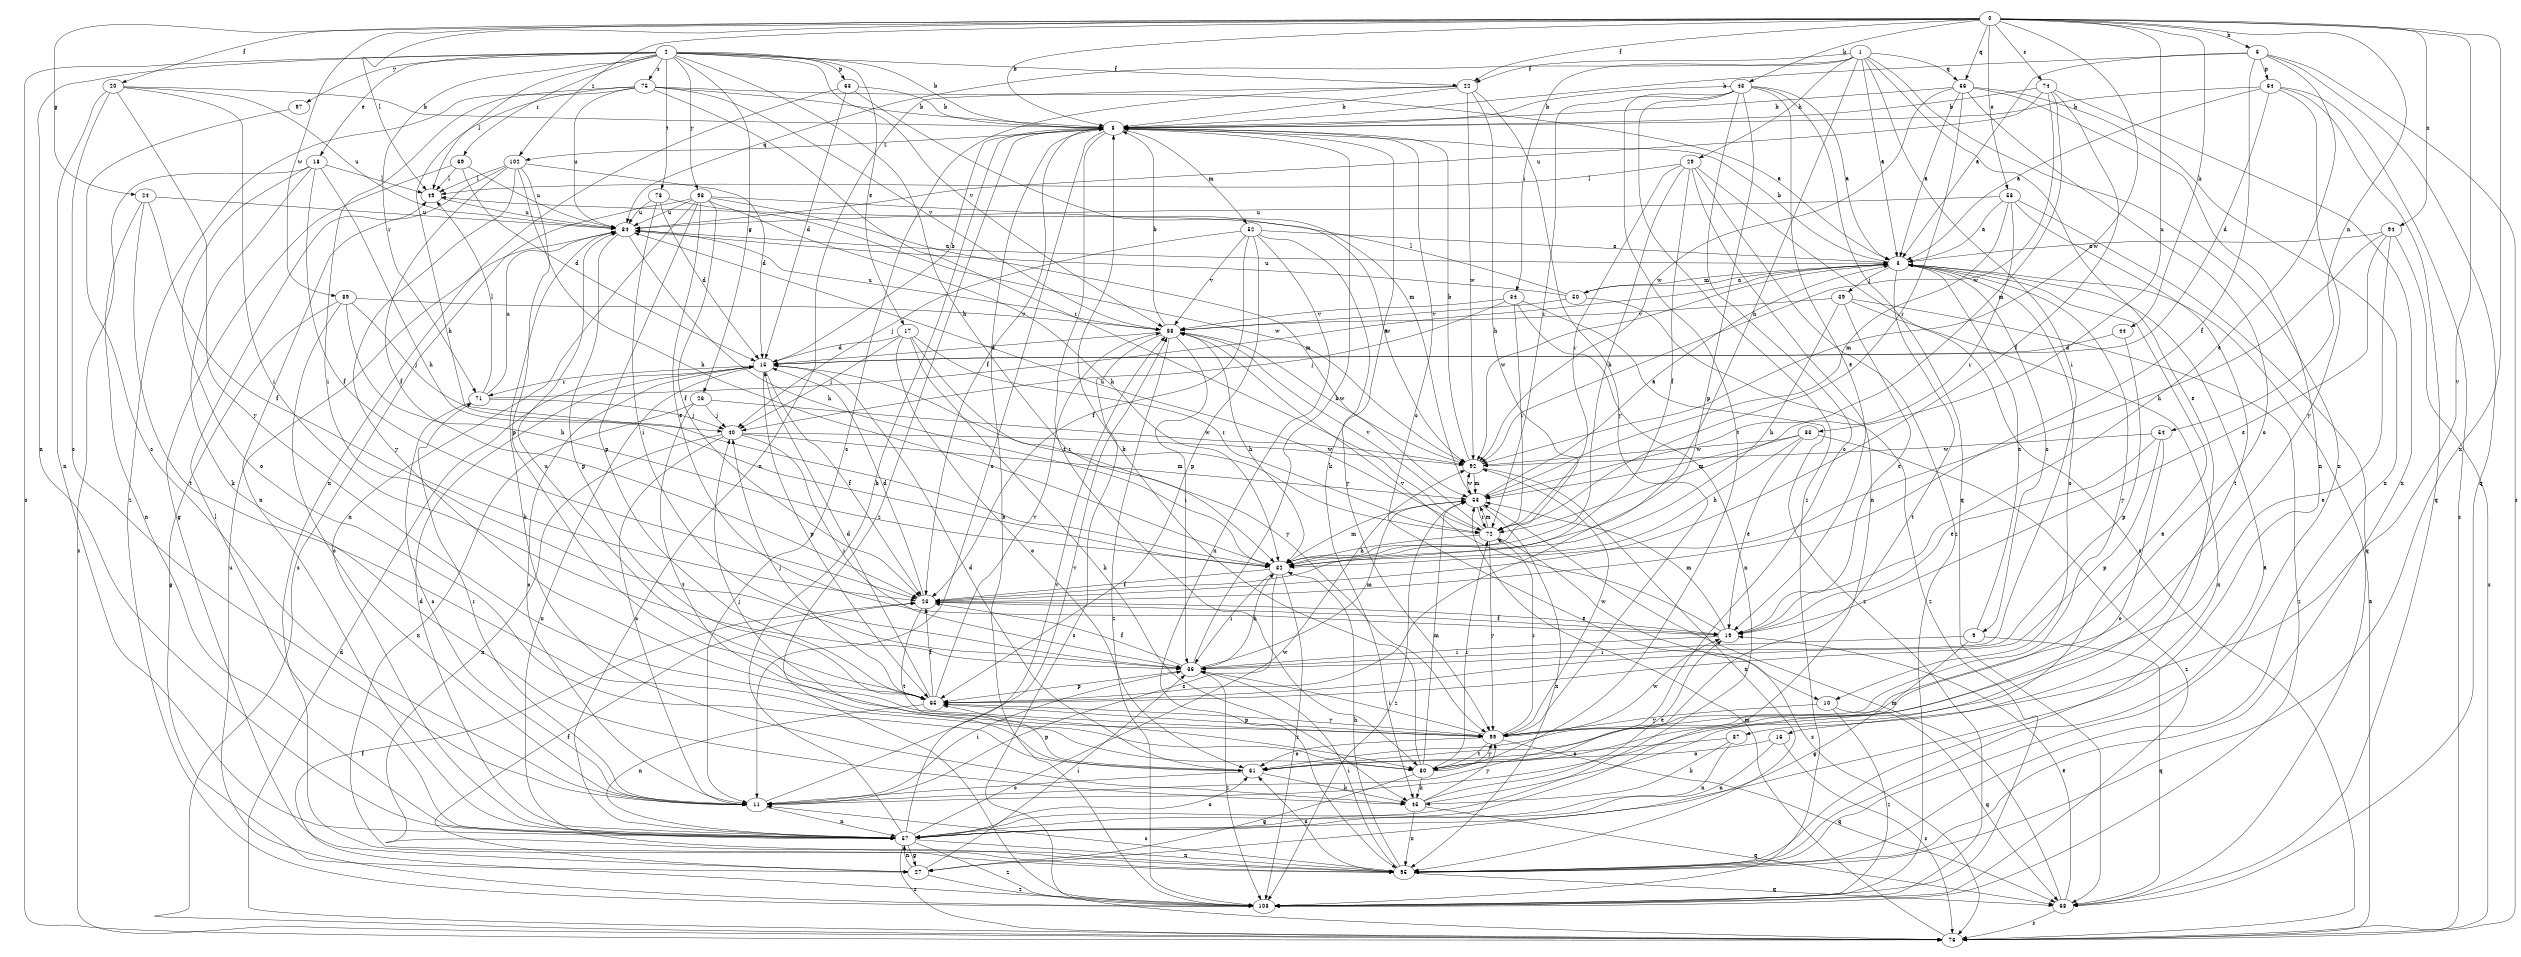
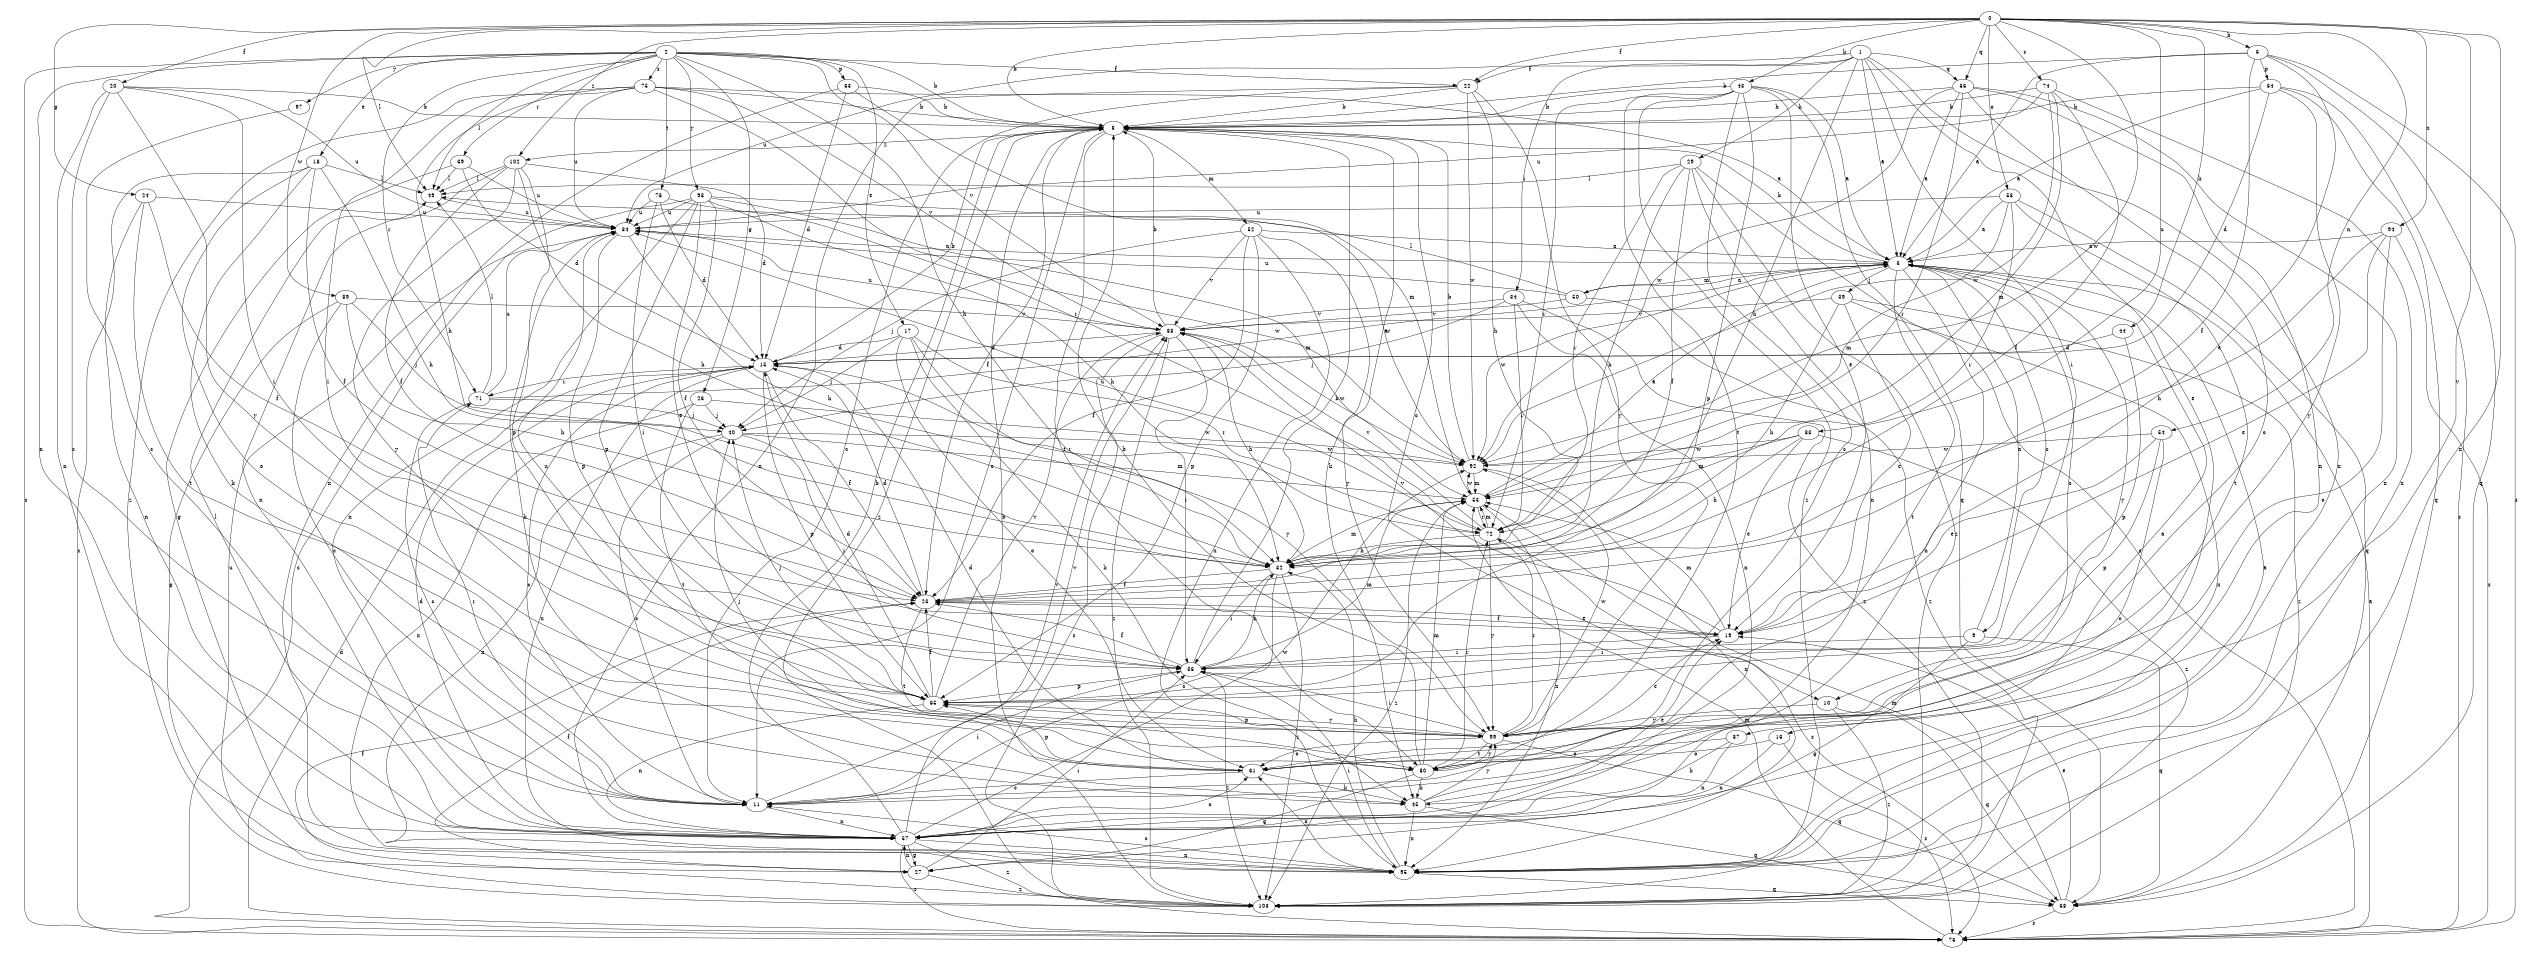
  strict digraph {
    0
    6
    8
    20
    22
    24
    43
    44
    49
    54
    58
    66
    74
    83
    87
    89
    92
    94
    95
    102
    3
    76
    19
    23
    64
    68
    10
    80
    11
    45
    52
    103
    36
    84
    57
    99
    32
    65
    72
    15
    53
    61
    88
    27
    40
    1
    16
    29
    34
    9
    39
    50
    2
    17
    18
    26
    63
    69
    71
    75
    78
    97
    98
    0 -> 6 [label=b]
    0 -> 8 [label=b]
    0 -> 20 [label=f]
    0 -> 22 [label=f]
    0 -> 24 [label=g]
    0 -> 43 [label=k]
    0 -> 44 [label=k]
    0 -> 49 [label=l]
    0 -> 54 [label=n]
    0 -> 58 [label=o]
    0 -> 66 [label=q]
    0 -> 74 [label=s]
    0 -> 83 [label=u]
    0 -> 87 [label=v]
    0 -> 89 [label=w]
    0 -> 92 [label=w]
    0 -> 94 [label=x]
    0 -> 95 [label=x]
    0 -> 102 [label=z]
    6 -> 8 [label=b]
    6 -> 3 [label=a]
    6 -> 76 [label=s]
    6 -> 19 [label=e]
    6 -> 23 [label=f]
    6 -> 64 [label=p]
    6 -> 68 [label=q]
    8 -> 102 [label=z]
    8 -> 23 [label=f]
    8 -> 10 [label=c]
    8 -> 80 [label=t]
    8 -> 11 [label=c]
    8 -> 45 [label=k]
    8 -> 52 [label=m]
    8 -> 103 [label=z]
    20 -> 8 [label=b]
    20 -> 11 [label=c]
    20 -> 36 [label=i]
    20 -> 84 [label=u]
    20 -> 57 [label=n]
    20 -> 99 [label=y]
    22 -> 8 [label=b]
    22 -> 92 [label=w]
    22 -> 11 [label=c]
    22 -> 57 [label=n]
    22 -> 99 [label=y]
    22 -> 32 [label=h]
    24 -> 23 [label=f]
    24 -> 80 [label=t]
    24 -> 84 [label=u]
    24 -> 57 [label=n]
    43 -> 8 [label=b]
    43 -> 3 [label=a]
    43 -> 19 [label=e]
    43 -> 68 [label=q]
    43 -> 80 [label=t]
    43 -> 11 [label=c]
    43 -> 103 [label=z]
    43 -> 65 [label=p]
    43 -> 72 [label=r]
    44 -> 65 [label=p]
    44 -> 15 [label=d]
    49 -> 84 [label=u]
    54 -> 92 [label=w]
    54 -> 19 [label=e]
    54 -> 11 [label=c]
    54 -> 65 [label=p]
    58 -> 3 [label=a]
    58 -> 68 [label=q]
    58 -> 80 [label=t]
    58 -> 84 [label=u]
    58 -> 72 [label=r]
    58 -> 53 [label=m]
    66 -> 8 [label=b]
    66 -> 92 [label=w]
    66 -> 95 [label=x]
    66 -> 3 [label=a]
    66 -> 57 [label=n]
    66 -> 72 [label=r]
    66 -> 61 [label=o]
    74 -> 8 [label=b]
    74 -> 92 [label=w]
    74 -> 95 [label=x]
    74 -> 23 [label=f]
    74 -> 84 [label=u]
    74 -> 53 [label=m]
    83 -> 92 [label=w]
    83 -> 19 [label=e]
    83 -> 103 [label=z]
    83 -> 32 [label=h]
    83 -> 53 [label=m]
    87 -> 45 [label=k]
    87 -> 57 [label=n]
    87 -> 61 [label=o]
    89 -> 11 [label=c]
    89 -> 32 [label=h]
    89 -> 88 [label=v]
    89 -> 27 [label=g]
    89 -> 40 [label=j]
    92 -> 8 [label=b]
    92 -> 95 [label=x]
    92 -> 53 [label=m]
    94 -> 3 [label=a]
    94 -> 76 [label=s]
    94 -> 19 [label=e]
    94 -> 32 [label=h]
    94 -> 61 [label=o]
    95 -> 3 [label=a]
    95 -> 68 [label=q]
    95 -> 11 [label=c]
    95 -> 36 [label=i]
    95 -> 32 [label=h]
    95 -> 61 [label=o]
    102 -> 49 [label=l]
    102 -> 23 [label=f]
    102 -> 57 [label=n]
    102 -> 99 [label=y]
    102 -> 32 [label=h]
    102 -> 65 [label=p]
    102 -> 15 [label=d]
    3 -> 8 [label=b]
    3 -> 92 [label=w]
    3 -> 10 [label=c]
    3 -> 80 [label=t]
+   3 -> 57 [label=n]
    3 -> 99 [label=y]
    3 -> 9 [label=c]
    3 -> 39 [label=j]
    3 -> 50 [label=m]
    76 -> 3 [label=a]
    76 -> 15 [label=d]
    76 -> 53 [label=m]
    19 -> 23 [label=f]
    19 -> 36 [label=i]
    19 -> 53 [label=m]
    19 -> 88 [label=v]
    23 -> 19 [label=e]
    23 -> 80 [label=t]
    23 -> 15 [label=d]
    64 -> 8 [label=b]
    64 -> 3 [label=a]
    64 -> 76 [label=s]
    64 -> 68 [label=q]
    64 -> 99 [label=y]
    64 -> 15 [label=d]
    68 -> 76 [label=s]
    68 -> 19 [label=e]
    68 -> 53 [label=m]
    10 -> 68 [label=q]
    10 -> 103 [label=z]
    10 -> 99 [label=y]
    80 -> 8 [label=b]
    80 -> 45 [label=k]
    80 -> 99 [label=y]
    80 -> 72 [label=r]
    80 -> 53 [label=m]
    80 -> 27 [label=g]
    11 -> 36 [label=i]
    11 -> 57 [label=n]
    11 -> 88 [label=v]
    11 -> 71 [label=r]
    45 -> 95 [label=x]
    45 -> 3 [label=a]
    45 -> 19 [label=e]
    45 -> 68 [label=q]
    45 -> 99 [label=y]
    52 -> 95 [label=x]
    52 -> 3 [label=a]
    52 -> 23 [label=f]
    52 -> 99 [label=y]
    52 -> 65 [label=p]
    52 -> 88 [label=v]
    52 -> 40 [label=j]
    103 -> 8 [label=b]
    103 -> 23 [label=f]
    103 -> 84 [label=u]
    36 -> 8 [label=b]
    36 -> 23 [label=f]
    36 -> 103 [label=z]
    36 -> 32 [label=h]
    36 -> 65 [label=p]
    36 -> 53 [label=m]
    84 -> 3 [label=a]
    84 -> 45 [label=k]
    84 -> 32 [label=h]
    84 -> 65 [label=p]
    57 -> 8 [label=b]
    57 -> 49 [label=l]
    57 -> 92 [label=w]
    57 -> 95 [label=x]
    57 -> 76 [label=s]
    57 -> 103 [label=z]
    57 -> 15 [label=d]
    57 -> 61 [label=o]
    57 -> 88 [label=v]
    57 -> 27 [label=g]
    99 -> 92 [label=w]
-   99 -> 19 [label=w]
+   99 -> 19 [label=e]
    99 -> 68 [label=q]
    99 -> 80 [label=t]
    99 -> 36 [label=i]
    99 -> 65 [label=p]
    99 -> 72 [label=r]
    99 -> 61 [label=o]
    32 -> 23 [label=f]
    32 -> 11 [label=c]
    32 -> 103 [label=z]
    32 -> 36 [label=i]
    32 -> 53 [label=m]
    65 -> 23 [label=f]
    65 -> 84 [label=u]
    65 -> 57 [label=n]
    65 -> 99 [label=y]
    65 -> 15 [label=d]
    65 -> 88 [label=v]
    65 -> 40 [label=j]
    72 -> 76 [label=s]
    72 -> 84 [label=u]
    72 -> 99 [label=y]
    72 -> 32 [label=h]
    72 -> 53 [label=m]
    72 -> 88 [label=v]
    15 -> 8 [label=b]
    15 -> 95 [label=x]
    15 -> 23 [label=f]
    15 -> 11 [label=c]
    15 -> 65 [label=p]
    15 -> 72 [label=r]
    15 -> 71 [label=r]
    53 -> 92 [label=w]
    53 -> 95 [label=x]
    53 -> 3 [label=a]
    53 -> 103 [label=z]
    53 -> 72 [label=r]
    61 -> 11 [label=c]
    61 -> 45 [label=k]
    61 -> 65 [label=p]
    61 -> 15 [label=d]
    61 -> 40 [label=j]
    88 -> 8 [label=b]
    88 -> 92 [label=w]
    88 -> 76 [label=s]
    88 -> 103 [label=z]
    88 -> 36 [label=i]
    88 -> 84 [label=u]
    88 -> 32 [label=h]
    88 -> 15 [label=d]
    27 -> 23 [label=f]
    27 -> 103 [label=z]
    27 -> 36 [label=i]
    27 -> 57 [label=n]
    40 -> 92 [label=w]
    40 -> 95 [label=x]
    40 -> 11 [label=c]
    40 -> 36 [label=i]
    40 -> 53 [label=m]
    1 -> 22 [label=f]
    1 -> 66 [label=q]
    1 -> 95 [label=x]
    1 -> 3 [label=a]
    1 -> 36 [label=i]
-   1 -> 84 [label=q]
+   1 -> 84 [label=u]
    1 -> 32 [label=h]
    1 -> 16 [label=e]
    1 -> 29 [label=h]
    1 -> 34 [label=i]
    16 -> 76 [label=s]
    16 -> 57 [label=n]
    16 -> 61 [label=o]
    29 -> 49 [label=l]
    29 -> 76 [label=s]
    29 -> 23 [label=f]
    29 -> 103 [label=z]
    29 -> 57 [label=n]
    29 -> 32 [label=h]
    29 -> 72 [label=r]
    34 -> 103 [label=z]
    34 -> 57 [label=n]
    34 -> 72 [label=r]
    34 -> 88 [label=v]
    34 -> 40 [label=j]
    9 -> 3 [label=a]
    9 -> 68 [label=q]
    9 -> 36 [label=i]
    9 -> 27 [label=g]
    39 -> 95 [label=x]
    39 -> 19 [label=e]
    39 -> 103 [label=z]
    39 -> 32 [label=h]
    39 -> 88 [label=v]
    50 -> 49 [label=l]
    50 -> 3 [label=a]
    50 -> 103 [label=z]
    50 -> 84 [label=u]
    50 -> 88 [label=v]
    2 -> 8 [label=b]
    2 -> 22 [label=f]
    2 -> 49 [label=l]
    2 -> 76 [label=s]
    2 -> 57 [label=n]
    2 -> 32 [label=h]
    2 -> 88 [label=v]
    2 -> 17 [label=e]
    2 -> 18 [label=e]
    2 -> 26 [label=g]
    2 -> 63 [label=p]
    2 -> 69 [label=r]
    2 -> 71 [label=r]
    2 -> 75 [label=s]
    2 -> 78 [label=t]
    2 -> 97 [label=y]
    2 -> 98 [label=y]
    17 -> 45 [label=k]
    17 -> 99 [label=y]
    17 -> 72 [label=r]
    17 -> 15 [label=d]
    17 -> 61 [label=o]
    17 -> 40 [label=j]
    18 -> 49 [label=l]
    18 -> 76 [label=s]
    18 -> 23 [label=f]
    18 -> 45 [label=k]
    18 -> 32 [label=h]
    18 -> 61 [label=o]
    26 -> 92 [label=w]
    26 -> 95 [label=x]
    26 -> 80 [label=t]
    26 -> 40 [label=j]
    63 -> 8 [label=b]
    63 -> 95 [label=x]
    63 -> 15 [label=d]
    63 -> 53 [label=m]
    69 -> 49 [label=l]
    69 -> 84 [label=u]
    69 -> 15 [label=d]
    69 -> 27 [label=g]
    71 -> 49 [label=l]
    71 -> 3 [label=a]
    71 -> 11 [label=c]
    71 -> 84 [label=u]
    71 -> 40 [label=j]
    75 -> 8 [label=b]
    75 -> 3 [label=a]
    75 -> 103 [label=z]
    75 -> 36 [label=i]
    75 -> 84 [label=u]
    75 -> 32 [label=h]
    75 -> 72 [label=r]
    75 -> 88 [label=v]
    78 -> 92 [label=w]
    78 -> 36 [label=i]
    78 -> 84 [label=u]
    78 -> 15 [label=d]
    97 -> 11 [label=c]
    98 -> 92 [label=w]
    98 -> 76 [label=s]
    98 -> 19 [label=e]
    98 -> 23 [label=f]
    98 -> 84 [label=u]
    98 -> 57 [label=n]
    98 -> 32 [label=h]
    98 -> 65 [label=p]
    98 -> 53 [label=m]
  }
